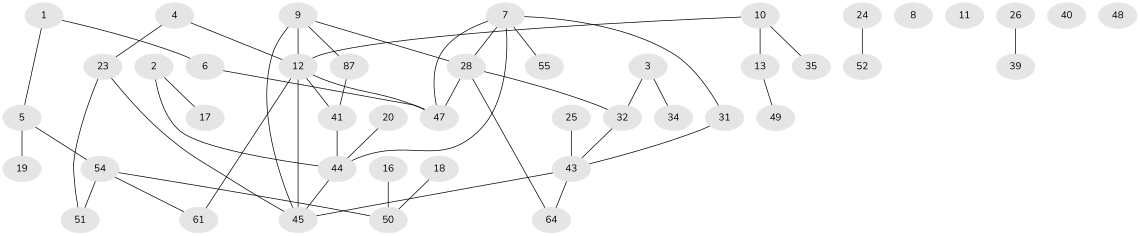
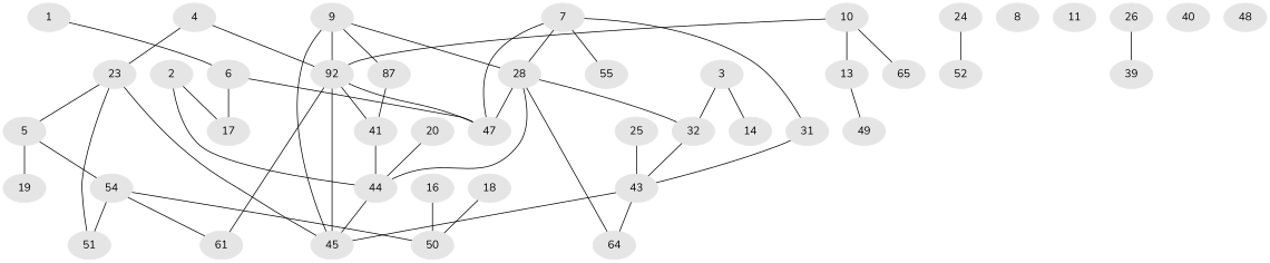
  graph {
    fontname=Nunito
    node [color=gray90 fontname=Nunito style=filled]
    edge [fontname=Nunito]
    1 [super="+68"]
    5 [super="+65"]
    6 [super="+42"]
    n4 [label=54 super="+54"]
    19
    17 [super="+22"]
    47 [super="+59"]
    45 [super="+58"]
    2 [super="+56"]
    44 [super="+62"]
    24 [super="+27"]
    52
    3 [super="+57"]
    32
-   34
+   34 [label=14]
    43 [super="+66"]
-   12 [super="+38"]
+   12 [super="+38" label=92]
    41
    61 [super="+63"]
    4
    23 [super="+29"]
    51
    50 [super="+67"]
    64
    7 [super="+21"]
    n26 [label=55]
    28 [super="+55"]
    31 [super="+60"]
    8 [super="+30"]
    9 [super="+46"]
    n31 [label=87 super="+53"]
    10 [super="+33"]
    13 [super="+69"]
-   35
+   35 [label=65]
    49
    11
    16
    18
    20
    25
    26
    39
    40
    48
-   1 -- 5
+   23 -- 5
    1 -- 6
    5 -- n4
    5 -- 19
+   6 -- 17
    6 -- 47
    n4 -- 61
    n4 -- 51
    n4 -- 50
    2 -- 17
    2 -- 44
    44 -- 45
    24 -- 52
    3 -- 32
    3 -- 34
    32 -- 43
    43 -- 45
    43 -- 64
    12 -- 47
    12 -- 45 [weight=2]
    12 -- 41
    12 -- 61
    41 -- 44
    4 -- 12
    4 -- 23
    23 -- 45 [weight=2]
    23 -- 51
    7 -- 47
-   7 -- 44
+   28 -- 44
    7 -- n26
    7 -- 28
    7 -- 31
    28 -- 47
    28 -- 32
    28 -- 64
    31 -- 43
    9 -- 45
    9 -- 12 [weight=2]
    9 -- 28
    9 -- n31
    n31 -- 41
    10 -- 12
    10 -- 13
    10 -- 35
    13 -- 49
    16 -- 50
    18 -- 50
    20 -- 44
    25 -- 43
    26 -- 39
  }
